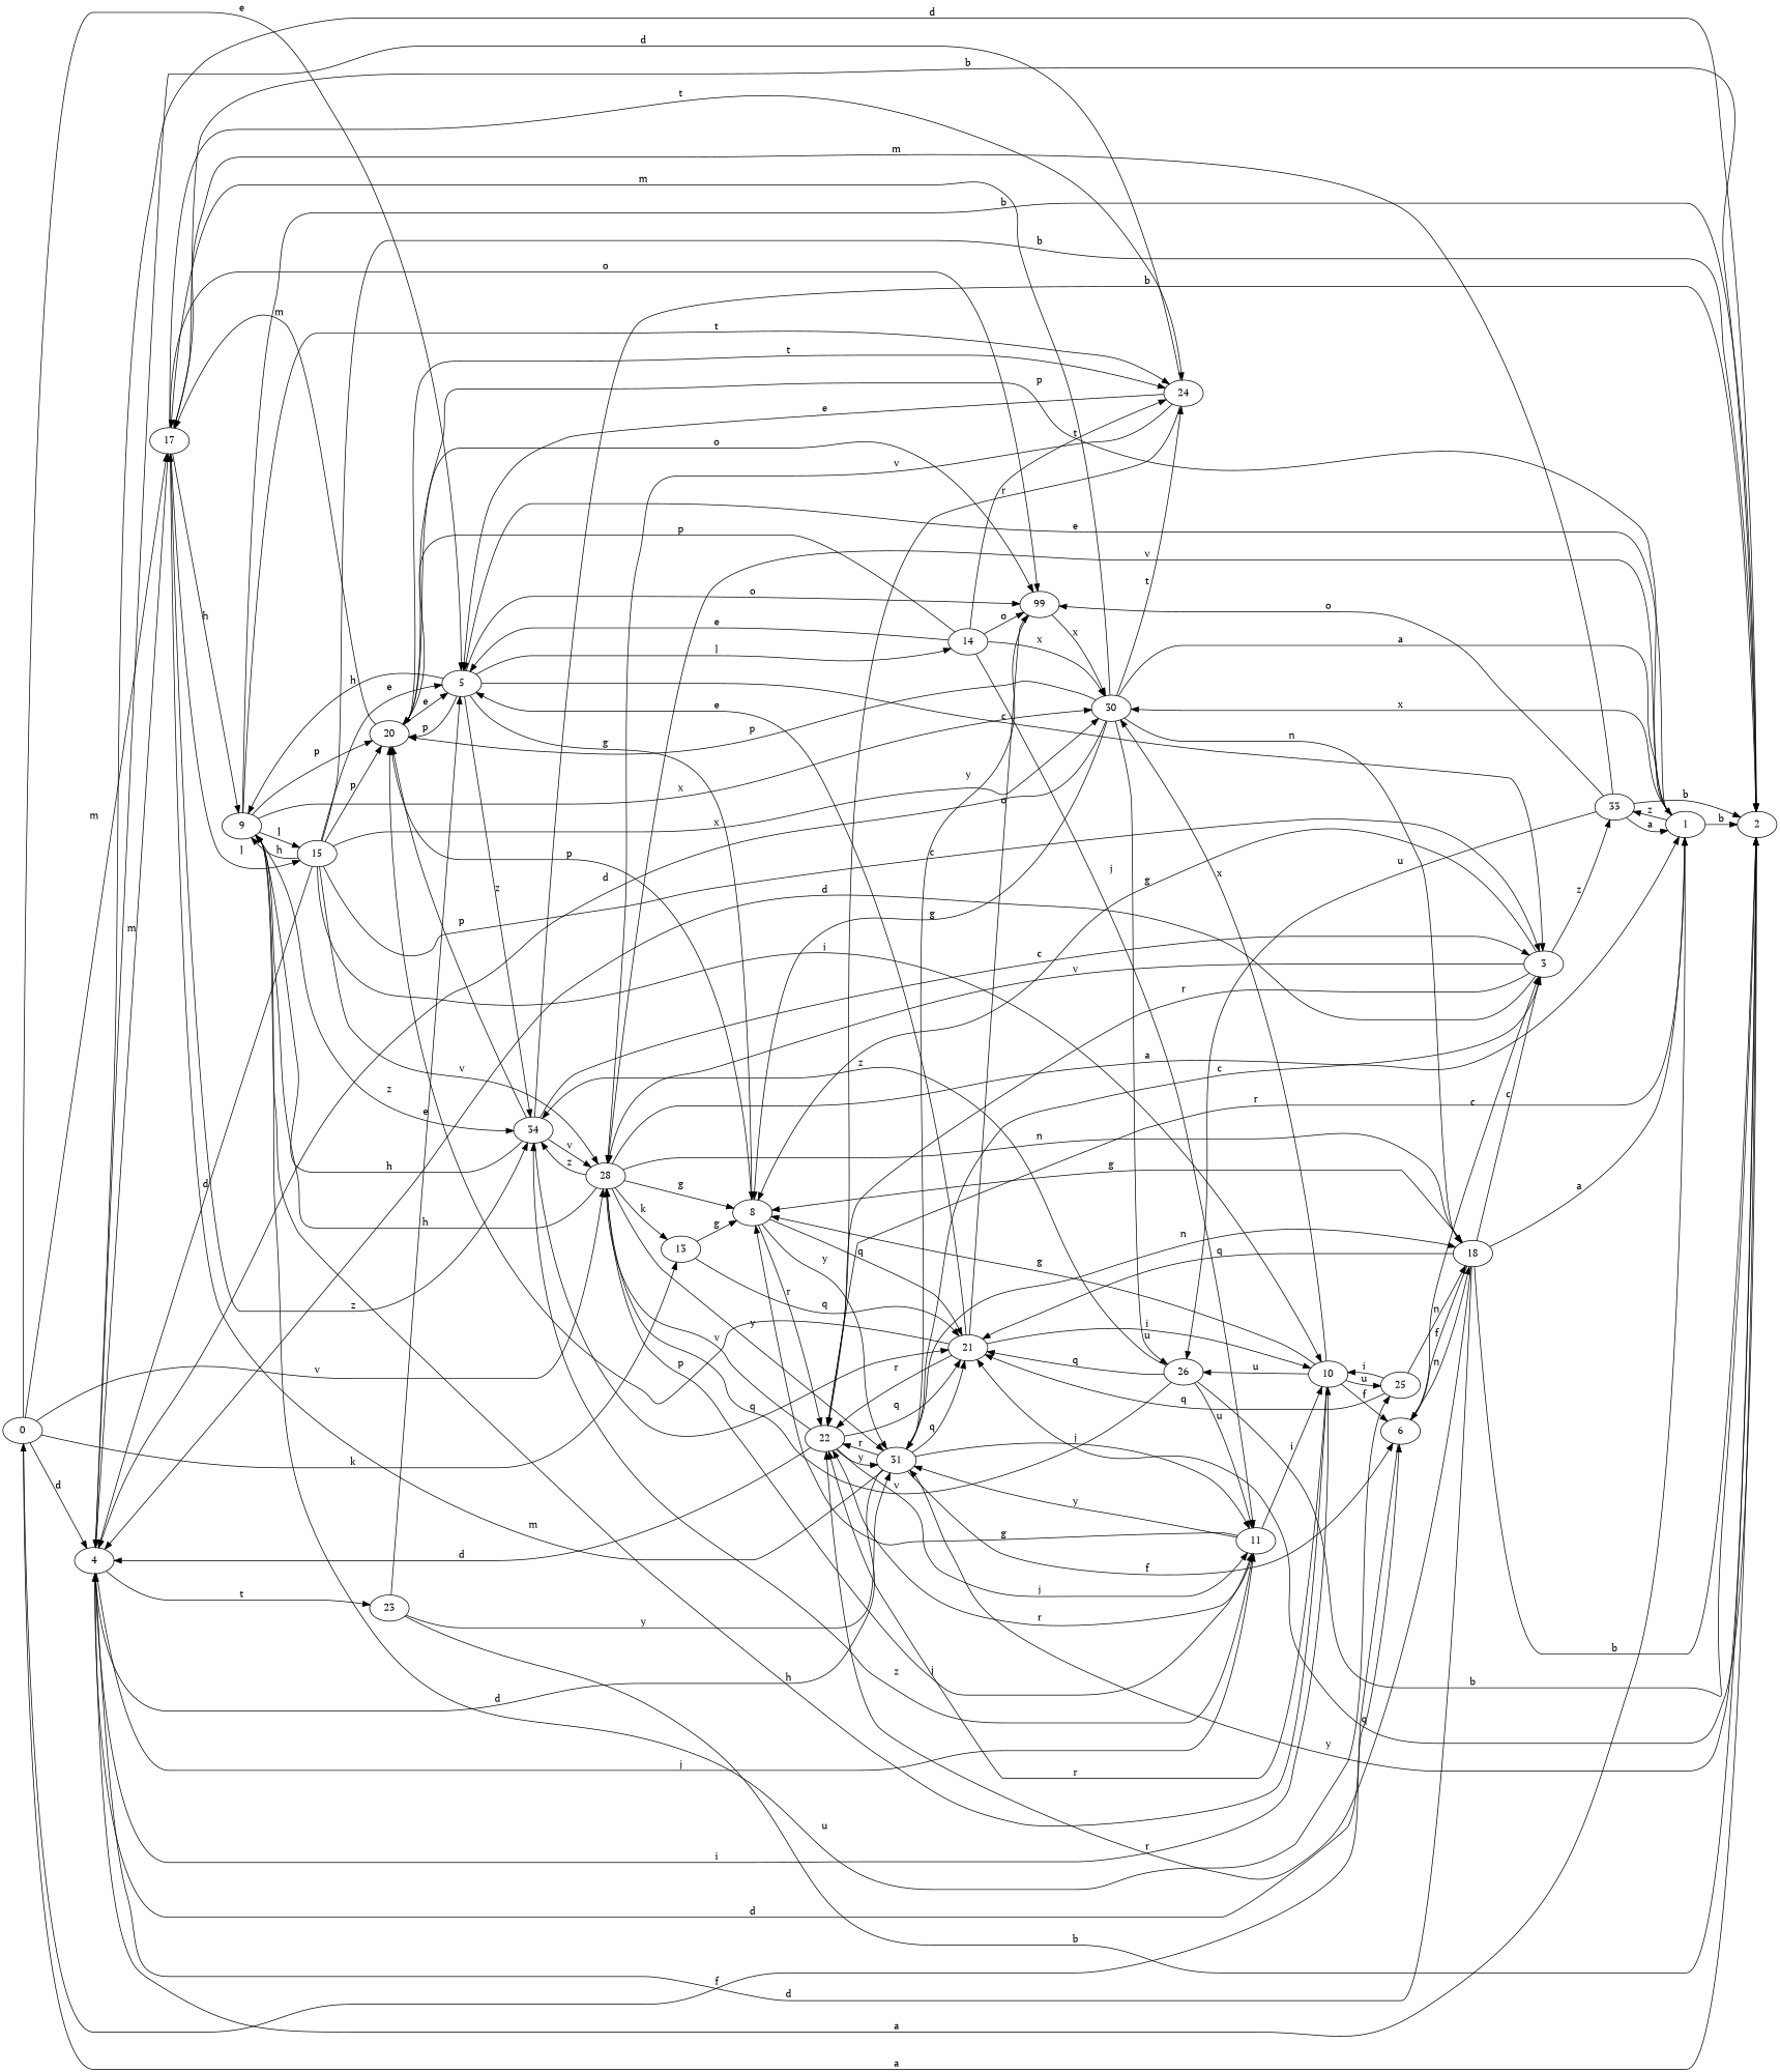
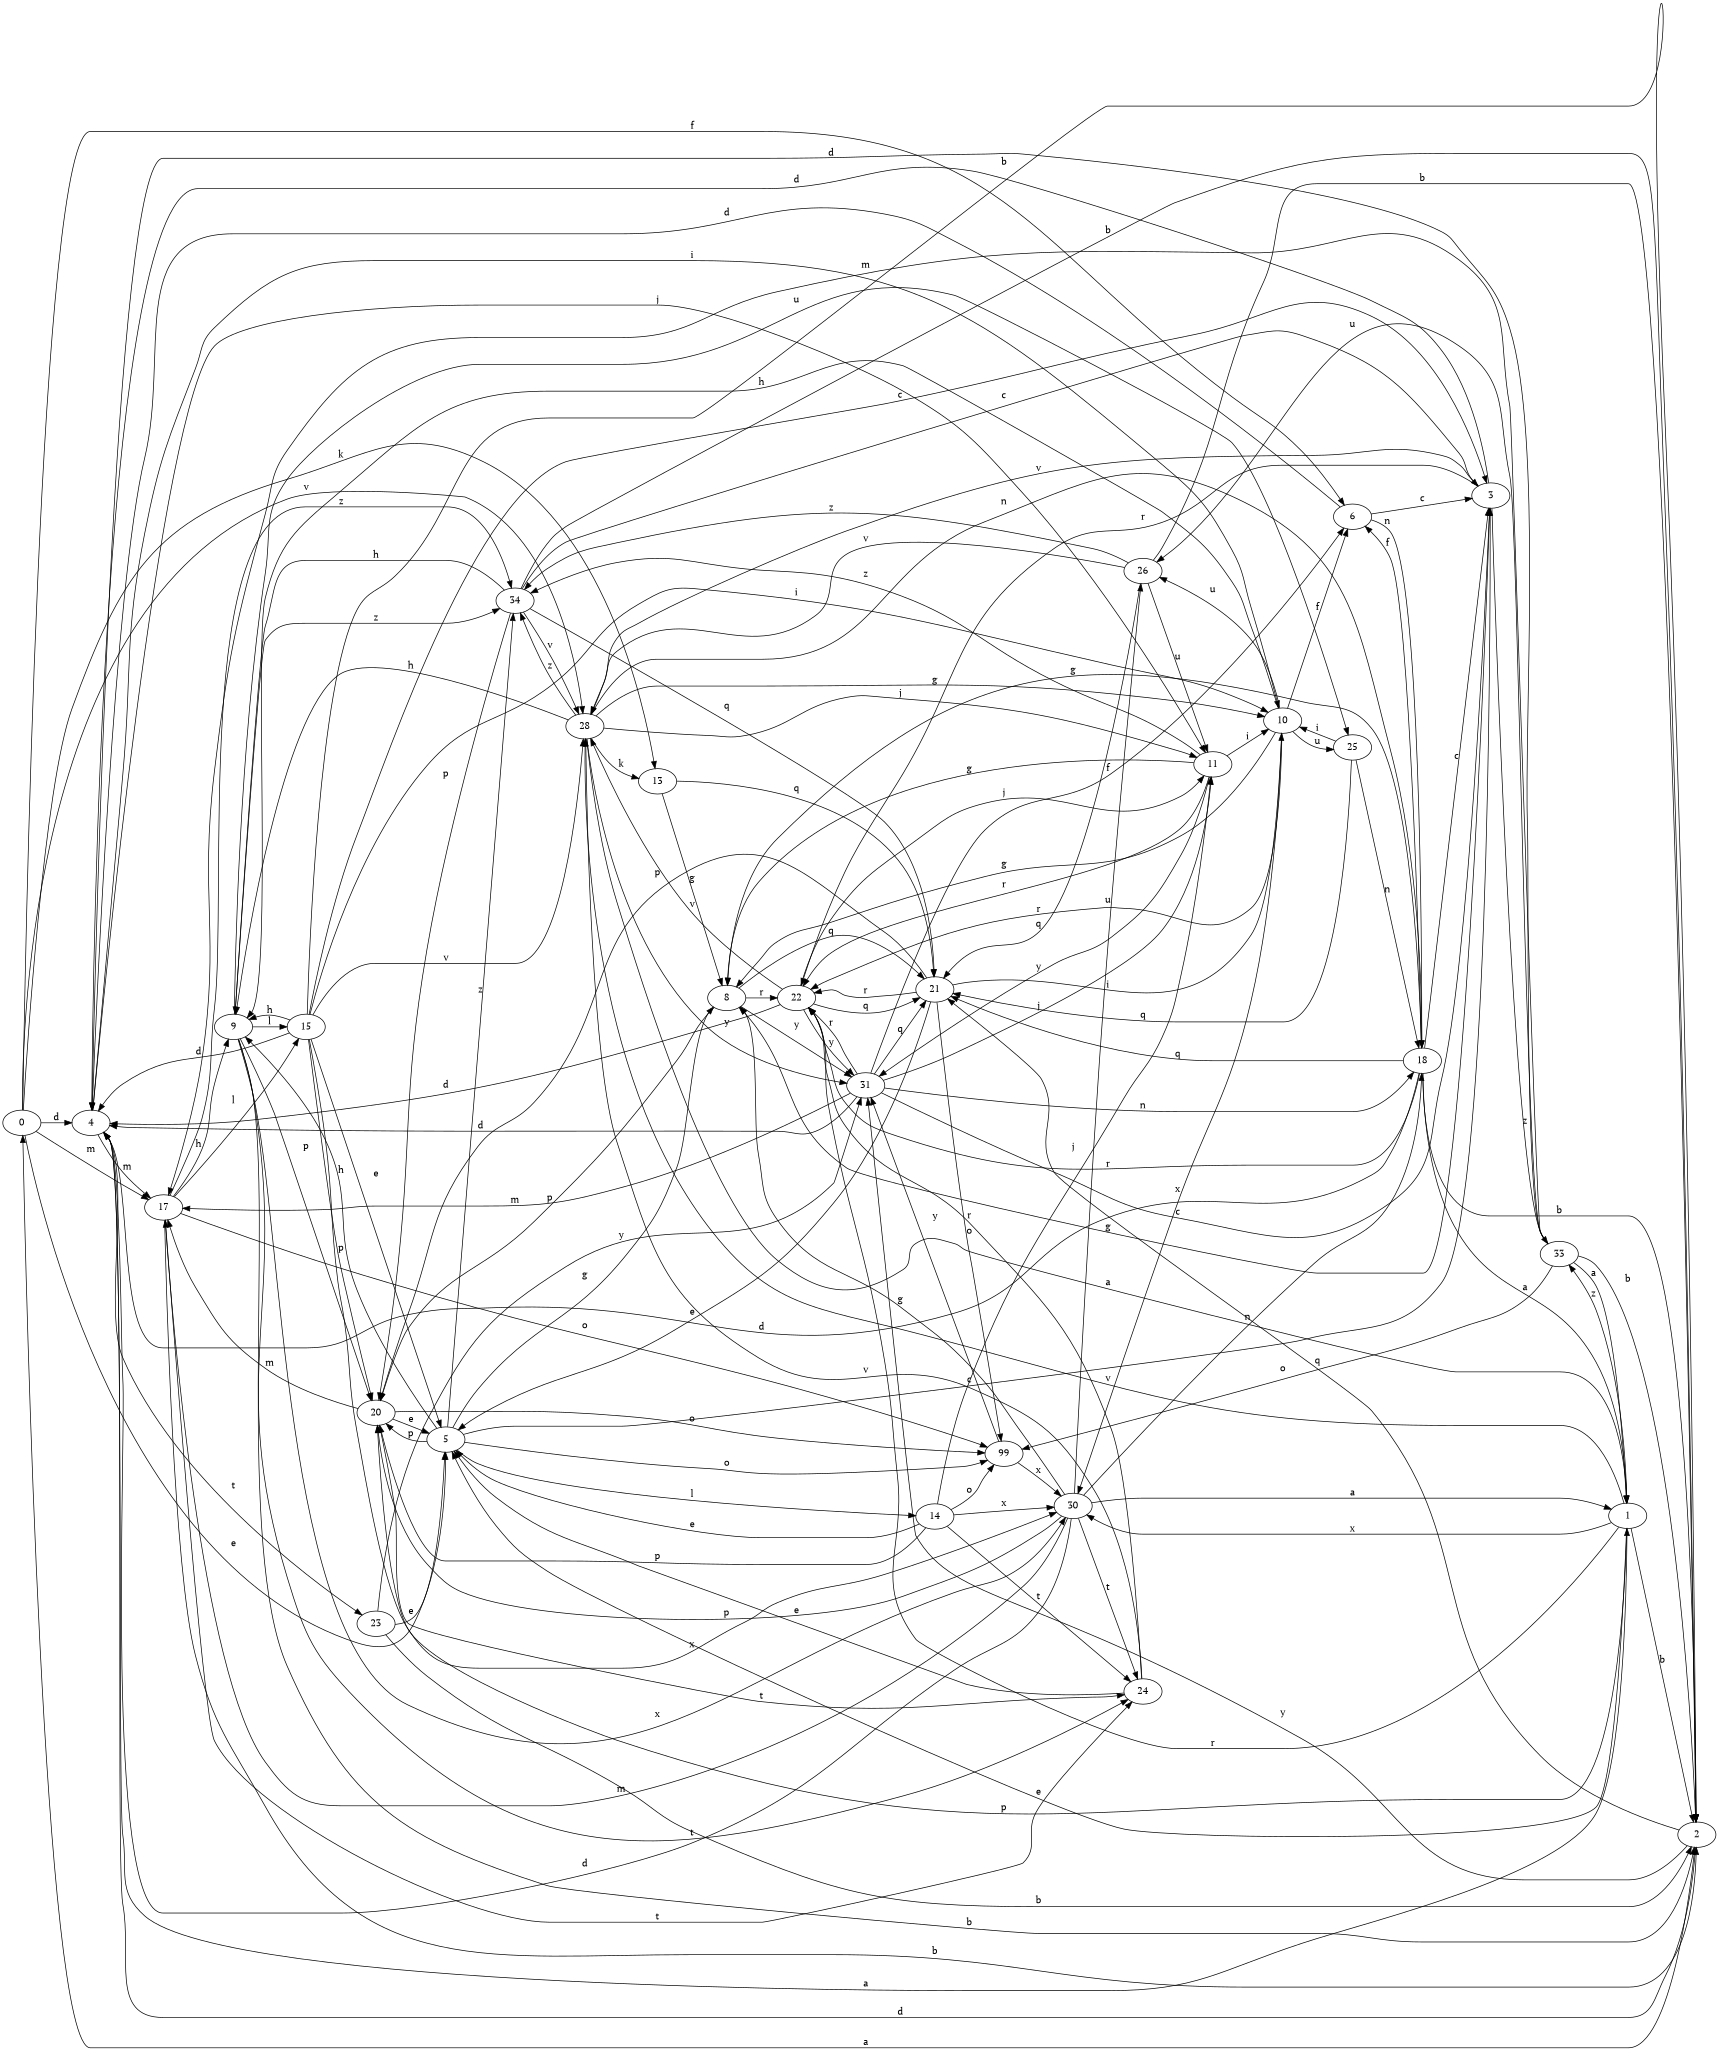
  strict digraph {
    fontname="PT Serif"
    rankdir=LR
    node [fontname="PT Serif"]
    edge [fontname="PT Serif"]
    0
    4
    5
    6
    13
    17
    28
    1
    10
    11
    23
    20
    3
    8
    9
    14
    n17 [label=99]
    34
    18
    21
    2
    15
    24
    31
    22
    30
    33
    26
    25
    0 -> 4 [label=d]
    0 -> 5 [label=e]
    0 -> 6 [label=f]
    0 -> 13 [label=k]
    0 -> 17 [label=m]
    0 -> 28 [label=v]
    4 -> 17 [label=m]
    4 -> 1 [label=a]
    4 -> 10 [label=i]
    4 -> 11 [label=j]
    4 -> 23 [label=t]
    5 -> 20 [label=p]
    5 -> 3 [label=c]
    5 -> 8 [label=g]
    5 -> 9 [label=h]
    5 -> 14 [label=l]
    5 -> n17 [label=o]
    5 -> 34 [label=z]
    6 -> 4 [label=d]
    6 -> 3 [label=c]
    6 -> 18 [label=n]
    13 -> 8 [label=g]
    13 -> 21 [label=q]
    17 -> 9 [label=h]
    17 -> n17 [label=o]
    17 -> 34 [label=z]
    17 -> 2 [label=b]
    17 -> 15 [label=l]
    17 -> 24 [label=t]
    28 -> 13 [label=k]
    28 -> 1 [label=a]
    28 -> 11 [label=j]
-   28 -> 8 [label=g]
+   28 -> 10 [label=g]
    28 -> 9 [label=h]
    28 -> 34 [label=z]
    28 -> 18 [label=n]
    28 -> 31 [label=y]
    1 -> 5 [label=e]
    1 -> 28 [label=v]
    1 -> 20 [label=p]
    1 -> 2 [label=b]
    1 -> 22 [label=r]
    1 -> 30 [label=x]
    1 -> 33 [label=z]
    10 -> 6 [label=f]
    10 -> 8 [label=g]
    10 -> 9 [label=h]
    10 -> 22 [label=r]
    10 -> 30 [label=x]
    10 -> 26 [label=u]
    10 -> 25 [label=u]
    11 -> 10 [label=i]
    11 -> 8 [label=g]
    11 -> 34 [label=z]
    11 -> 31 [label=y]
    11 -> 22 [label=r]
    23 -> 5 [label=e]
    23 -> 2 [label=b]
    23 -> 31 [label=y]
    20 -> 5 [label=e]
    20 -> 17 [label=m]
    20 -> n17 [label=o]
    20 -> 24 [label=t]
    3 -> 4 [label=d]
    3 -> 28 [label=v]
    3 -> 8 [label=g]
    3 -> 22 [label=r]
    3 -> 33 [label=z]
    8 -> 20 [label=p]
    8 -> 21 [label=q]
    8 -> 31 [label=y]
    8 -> 22 [label=r]
    9 -> 20 [label=p]
    9 -> 34 [label=z]
    9 -> 2 [label=b]
    9 -> 15 [label=l]
    9 -> 24 [label=t]
    9 -> 30 [label=x]
    9 -> 25 [label=u]
    14 -> 5 [label=e]
    14 -> 11 [label=j]
    14 -> 20 [label=p]
    14 -> n17 [label=o]
    14 -> 24 [label=t]
    14 -> 30 [label=x]
    n17 -> 31 [label=y]
    n17 -> 30 [label=x]
    34 -> 28 [label=v]
    34 -> 20 [label=p]
    34 -> 3 [label=c]
    34 -> 9 [label=h]
    34 -> 21 [label=q]
    34 -> 2 [label=b]
    18 -> 4 [label=d]
    18 -> 6 [label=f]
    18 -> 1 [label=a]
    18 -> 3 [label=c]
    18 -> 8 [label=g]
    18 -> 21 [label=q]
    18 -> 2 [label=b]
    18 -> 22 [label=r]
    21 -> 5 [label=e]
    21 -> 10 [label=i]
    21 -> 20 [label=p]
    21 -> n17 [label=o]
    21 -> 22 [label=r]
    2 -> 0 [label=a]
    2 -> 4 [label=d]
    2 -> 21 [label=q]
    2 -> 31 [label=y]
    15 -> 4 [label=d]
    15 -> 5 [label=e]
    15 -> 28 [label=v]
    15 -> 10 [label=i]
    15 -> 20 [label=p]
    15 -> 3 [label=c]
    15 -> 9 [label=h]
    15 -> 2 [label=b]
    15 -> 30 [label=x]
-   24 -> 4 [label=d]
+   33 -> 4 [label=d]
    24 -> 5 [label=e]
    24 -> 28 [label=v]
    24 -> 22 [label=r]
    31 -> 4 [label=d]
    31 -> 6 [label=f]
    31 -> 17 [label=m]
    31 -> 11 [label=j]
    31 -> 3 [label=c]
    31 -> 18 [label=n]
    31 -> 21 [label=q]
    31 -> 22 [label=r]
    22 -> 4 [label=d]
    22 -> 28 [label=v]
    22 -> 11 [label=j]
    22 -> 21 [label=q]
    22 -> 31 [label=y]
    30 -> 4 [label=d]
    30 -> 17 [label=m]
    30 -> 1 [label=a]
    30 -> 20 [label=p]
    30 -> 8 [label=g]
    30 -> 18 [label=n]
    30 -> 24 [label=t]
    30 -> 26 [label=u]
    33 -> 17 [label=m]
    33 -> 1 [label=a]
    33 -> n17 [label=o]
    33 -> 2 [label=b]
    33 -> 26 [label=u]
    26 -> 28 [label=v]
    26 -> 11 [label=u]
    26 -> 34 [label=z]
    26 -> 21 [label=q]
    26 -> 2 [label=b]
    25 -> 10 [label=i]
    25 -> 18 [label=n]
    25 -> 21 [label=q]
  }
